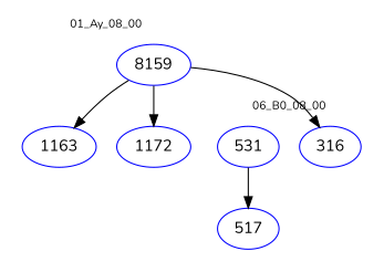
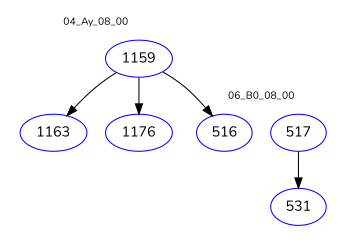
  digraph {
    fontname=Nunito
    node [color=blue fontname=Nunito]
    edge [color=black fontname=Nunito]
-   n1 [label=8159]
+   n1 [label=1159]
    n2 [label=1163]
-   n3 [label=1172]
+   n3 [label=1176]
    n4 [label=517]
-   n5 [label=316]
+   n5 [label=516]
    n6 [label=531]
    subgraph cluster_1 {
      color=white
      fontsize=10
-     label="01_Ay_08_00"
+     label="04_Ay_08_00"
      n1
      n2
      n3
    }
    subgraph cluster_2 {
      color=white
      fontsize=10
      label="06_B0_08_00"
      n4
      n5
      n6
    }
    n1 -> n2
    n1 -> n3
    n1 -> n5
-   n6 -> n4
+   n4 -> n6
  }
